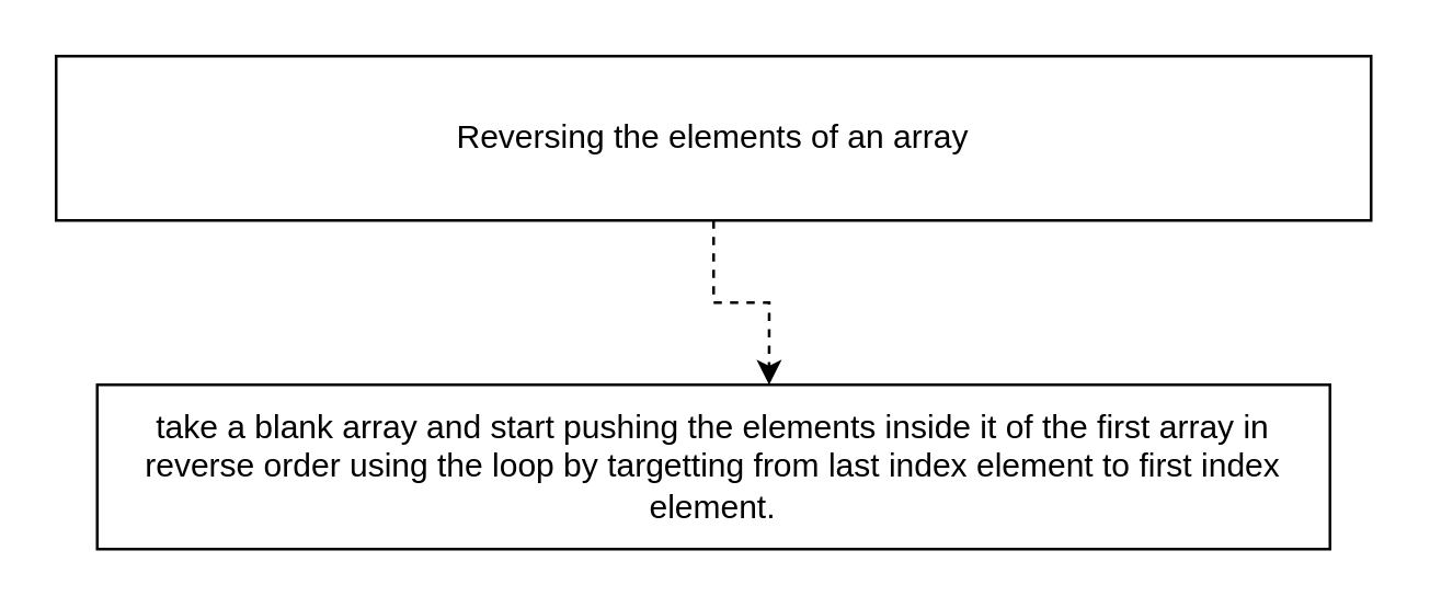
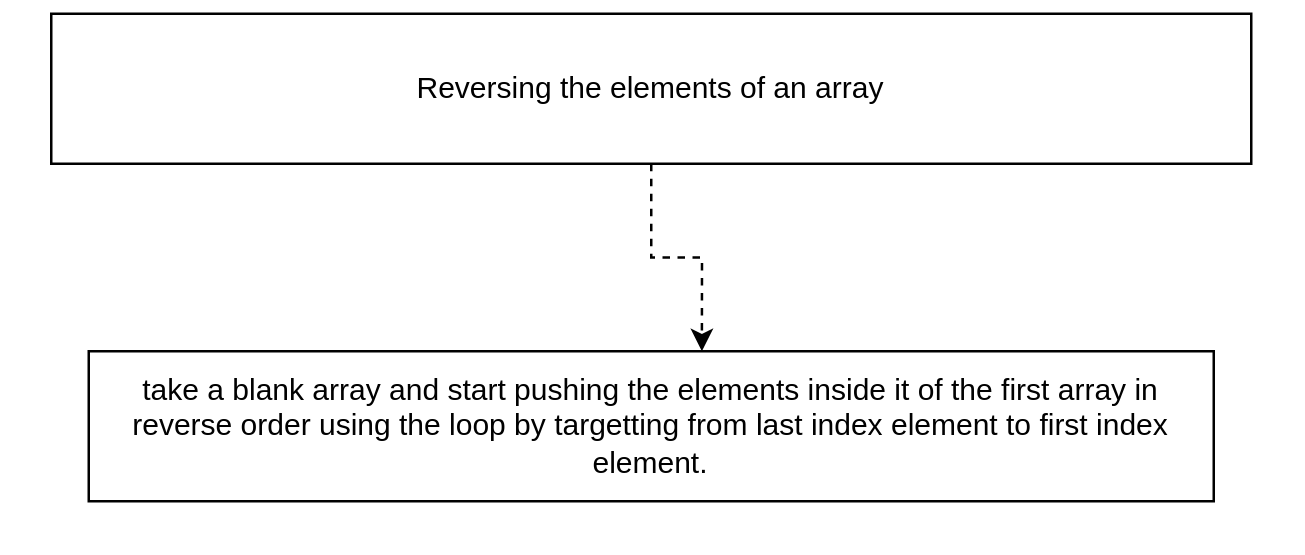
  <mxCell id="0" />
  <mxCell id="1" parent="0" />
  <mxCell id="2" style="edgeStyle=orthogonalEdgeStyle;rounded=0;orthogonalLoop=1;jettySize=auto;html=1;exitX=0.5;exitY=1;exitDx=0;exitDy=0;entryX=0.545;entryY=0;entryDx=0;entryDy=0;entryPerimeter=0;dashed=1;" edge="1" parent="1" source="3" target="4"><mxGeometry relative="1" as="geometry" /></mxCell>
- <mxCell id="3" value="Reversing the elements of an array" style="rounded=0;whiteSpace=wrap;html=1;" vertex="1" parent="1"><mxGeometry x="20" y="20" width="480" height="60" as="geometry" /></mxCell>
+ <mxCell id="3" value="Reversing the elements of an array" style="rounded=0;whiteSpace=wrap;html=1;" vertex="1" parent="1"><mxGeometry x="20" y="5" width="480" height="60" as="geometry" /></mxCell>
  <mxCell id="4" value="take a blank array and start pushing the elements inside it of the first array in reverse order using the loop by targetting from last index element to first index element." style="rounded=0;whiteSpace=wrap;html=1;" vertex="1" parent="1"><mxGeometry x="35" y="140" width="450" height="60" as="geometry" /></mxCell>
